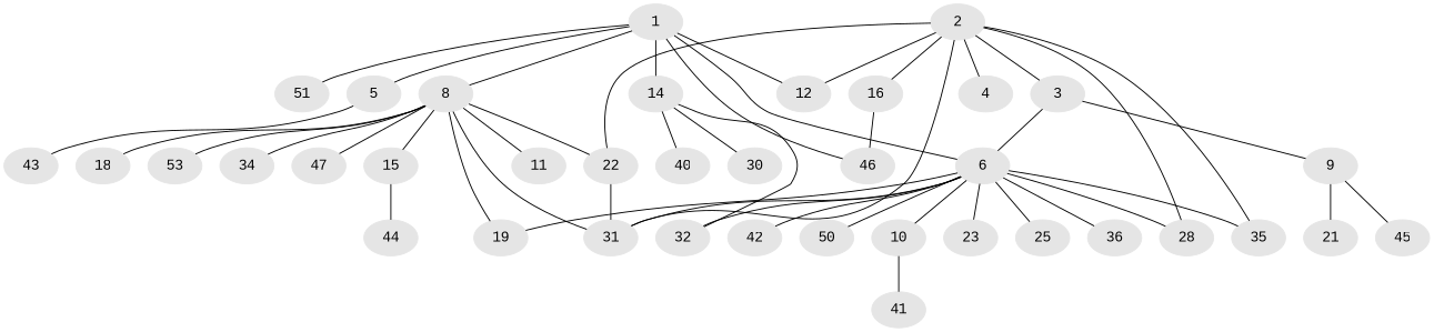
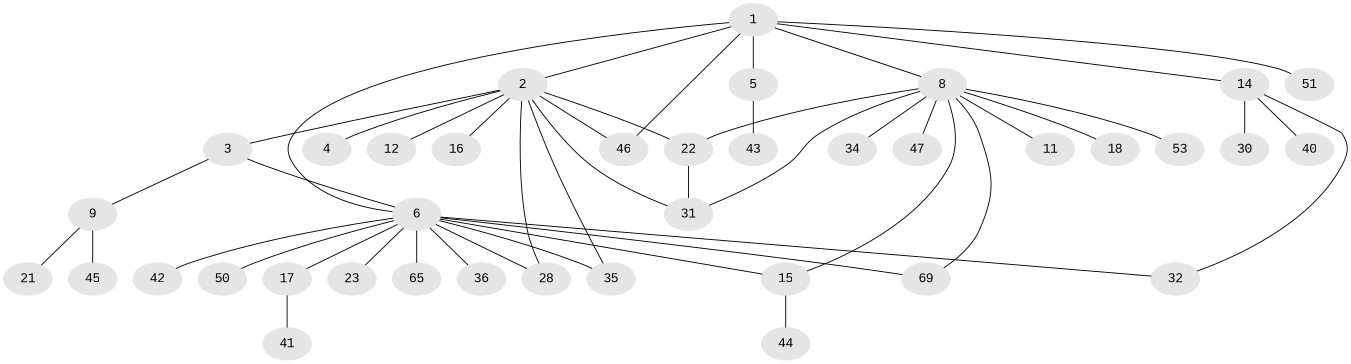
  graph {
    fontname="Liberation Mono"
    node [color=gray90 fontname="Liberation Mono" style=filled]
    edge [fontname="Liberation Mono"]
    1 [super="+27"]
    2 [super="+7"]
    5 [super="+13"]
    6 [super="+29"]
    8 [super="+17"]
    14 [super="+20"]
    46
    51
    22 [super="+37"]
    3 [super="+24"]
    4 [super="+26"]
    12
    16
    28
    31
    35 [super="+49"]
    43
-   10 [super="+38"]
+   10 [super="+38" label=17]
    15 [super="+39"]
-   19
+   19 [label=69]
    23
-   25
+   25 [label=65]
    32
    36
    42
    50
    11
    18
    n29 [label=53]
    34
    47
    30
    40
    9 [super="+48"]
    21
    45
    41
    44
-   1 -- 12
+   1 -- 2
    1 -- 5
    1 -- 6
    1 -- 8
    1 -- 14
    1 -- 46
    1 -- 51
-   16 -- 46
+   2 -- 46
    2 -- 22
    2 -- 3
    2 -- 4
    2 -- 12
    2 -- 16
    2 -- 28
    2 -- 31
    2 -- 35
    5 -- 43
    6 -- 28
    6 -- 35
    6 -- 10
-   6 -- 31
+   6 -- 15
    6 -- 19
    6 -- 23
    6 -- 25
    6 -- 32
    6 -- 36
    6 -- 42
    6 -- 50
    8 -- 22
    8 -- 31
    8 -- 15
    8 -- 19
    8 -- 11
    8 -- 18
    8 -- n29
    8 -- 34
    8 -- 47
    14 -- 32
    14 -- 30
    14 -- 40
    22 -- 31
    3 -- 6
    3 -- 9
    10 -- 41
    15 -- 44
    9 -- 21
    9 -- 45
  }
